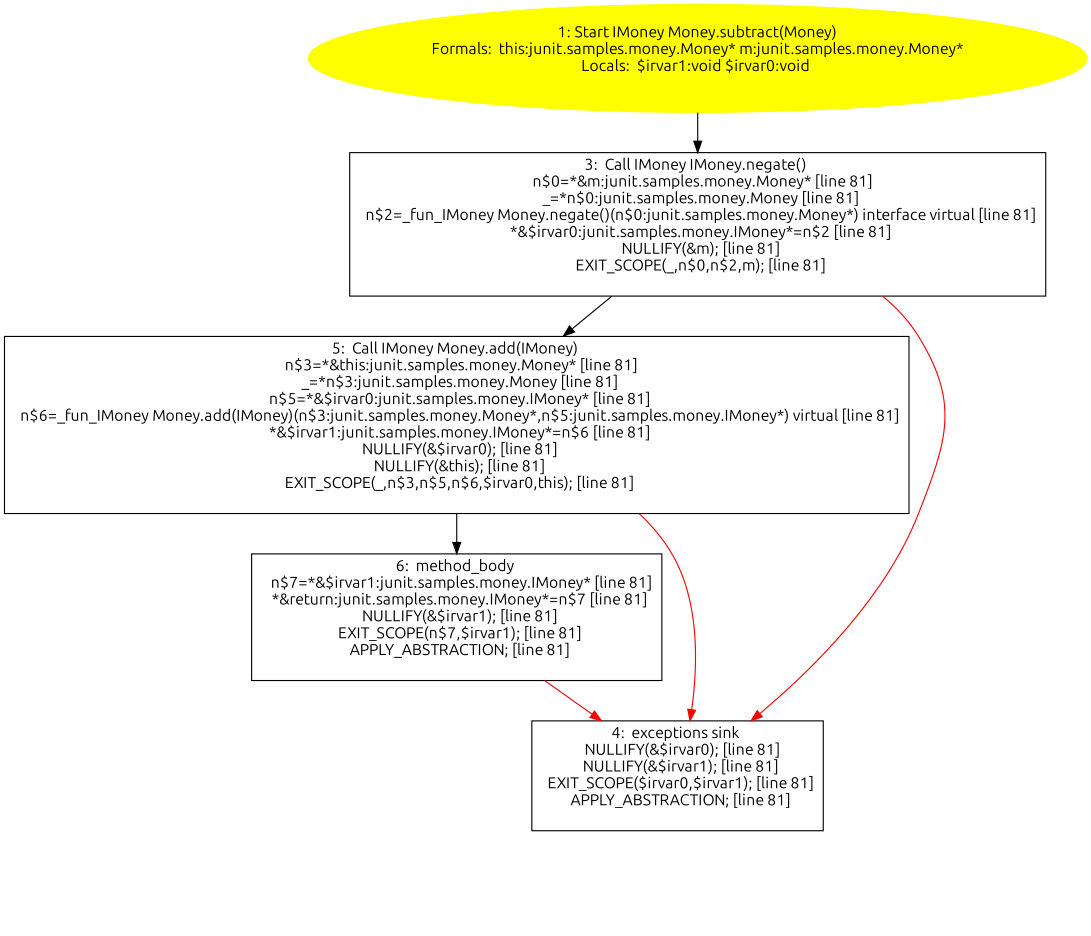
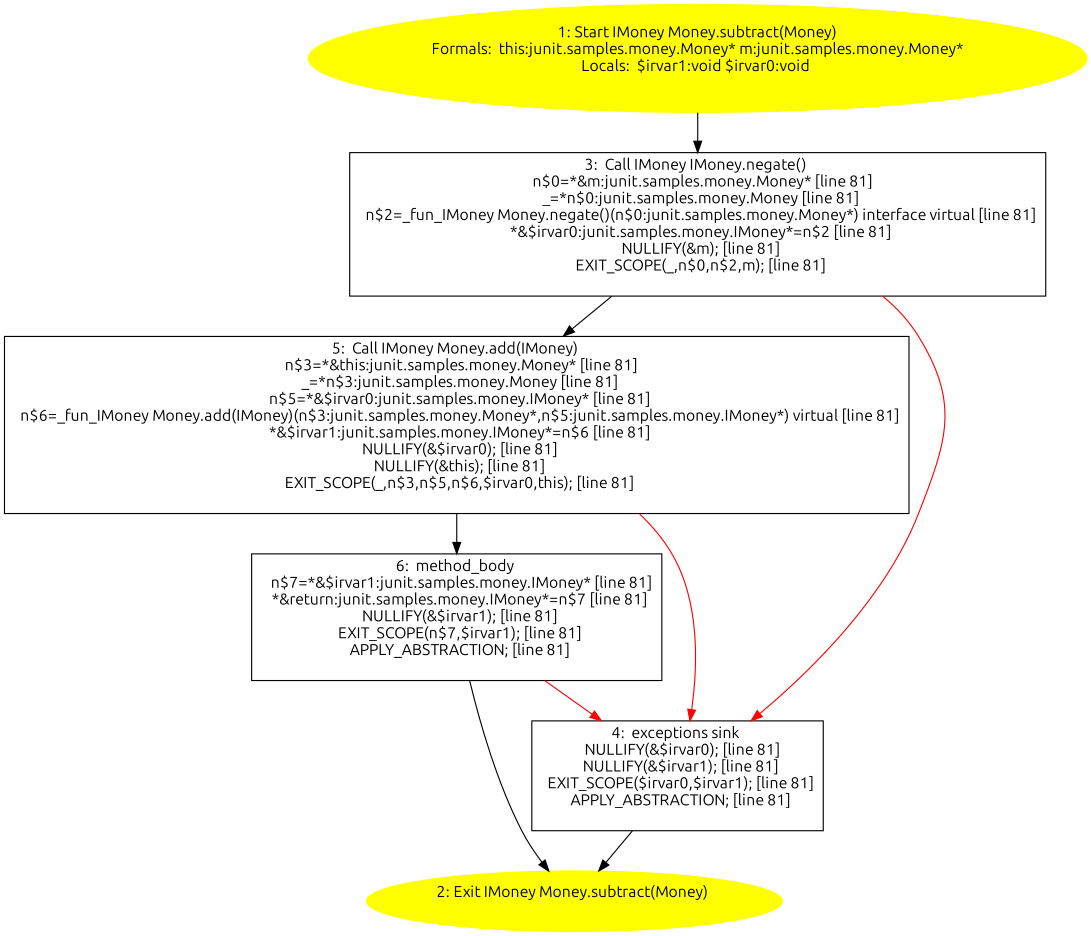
  digraph {
    fontname=Ubuntu
    node [fontname=Ubuntu shape=box]
    edge [fontname=Ubuntu]
    n1 [color=yellow label="1: Start IMoney Money.subtract(Money)\nFormals:  this:junit.samples.money.Money* m:junit.samples.money.Money*\nLocals:  $irvar1:void $irvar0:void \n  " style=filled shape=""]
    n2 [label="3:  Call IMoney IMoney.negate() \n   n$0=*&m:junit.samples.money.Money* [line 81]\n  _=*n$0:junit.samples.money.Money [line 81]\n  n$2=_fun_IMoney Money.negate()(n$0:junit.samples.money.Money*) interface virtual [line 81]\n  *&$irvar0:junit.samples.money.IMoney*=n$2 [line 81]\n  NULLIFY(&m); [line 81]\n  EXIT_SCOPE(_,n$0,n$2,m); [line 81]\n "]
    n3 [label="5:  Call IMoney Money.add(IMoney) \n   n$3=*&this:junit.samples.money.Money* [line 81]\n  _=*n$3:junit.samples.money.Money [line 81]\n  n$5=*&$irvar0:junit.samples.money.IMoney* [line 81]\n  n$6=_fun_IMoney Money.add(IMoney)(n$3:junit.samples.money.Money*,n$5:junit.samples.money.IMoney*) virtual [line 81]\n  *&$irvar1:junit.samples.money.IMoney*=n$6 [line 81]\n  NULLIFY(&$irvar0); [line 81]\n  NULLIFY(&this); [line 81]\n  EXIT_SCOPE(_,n$3,n$5,n$6,$irvar0,this); [line 81]\n "]
    n4 [label="4:  exceptions sink \n   NULLIFY(&$irvar0); [line 81]\n  NULLIFY(&$irvar1); [line 81]\n  EXIT_SCOPE($irvar0,$irvar1); [line 81]\n  APPLY_ABSTRACTION; [line 81]\n "]
+   n5 [color=yellow label="2: Exit IMoney Money.subtract(Money) \n  " style=filled shape=""]
    n6 [label="6:  method_body \n   n$7=*&$irvar1:junit.samples.money.IMoney* [line 81]\n  *&return:junit.samples.money.IMoney*=n$7 [line 81]\n  NULLIFY(&$irvar1); [line 81]\n  EXIT_SCOPE(n$7,$irvar1); [line 81]\n  APPLY_ABSTRACTION; [line 81]\n "]
    n1 -> n2
    n2 -> n3
    n2 -> n4 [color=red]
    n3 -> n4 [color=red]
    n3 -> n6
+   n4 -> n5
    n6 -> n4 [color=red]
+   n6 -> n5
  }
